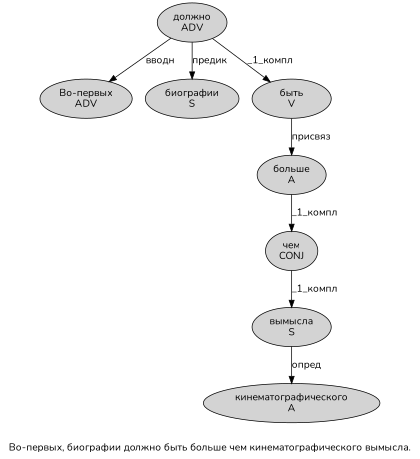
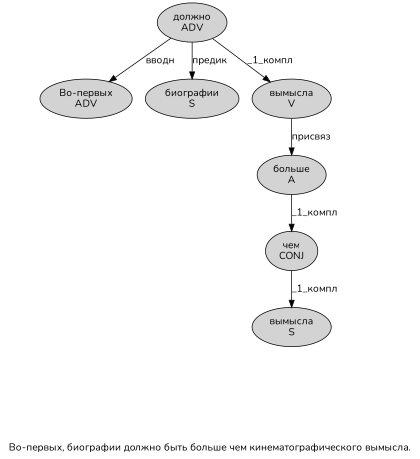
  digraph {
    fontname=Nunito
    label="Во-первых, биографии должно быть больше чем кинематографического вымысла."
    node [fillcolor=lightgray fontname=Nunito penwidth=1 shape=ellipse style=filled]
    edge [fontname=Nunito]
    n1 [label="Во-первых\nADV"]
    n2 [label="биографии\nS"]
    n3 [label="должно\nADV"]
-   n4 [label="быть\nV"]
+   n4 [label="вымысла\nV"]
    n5 [label="больше\nA"]
    n6 [label="чем\nCONJ"]
    n7 [label="вымысла\nS"]
-   n8 [label="кинематографического\nA"]
    n3 -> n1 [label="вводн"]
    n3 -> n2 [label="предик"]
    n3 -> n4 [label="_1_компл"]
    n4 -> n5 [label="присвяз"]
    n5 -> n6 [label="_1_компл"]
    n6 -> n7 [label="_1_компл"]
-   n7 -> n8 [label="опред"]
  }
